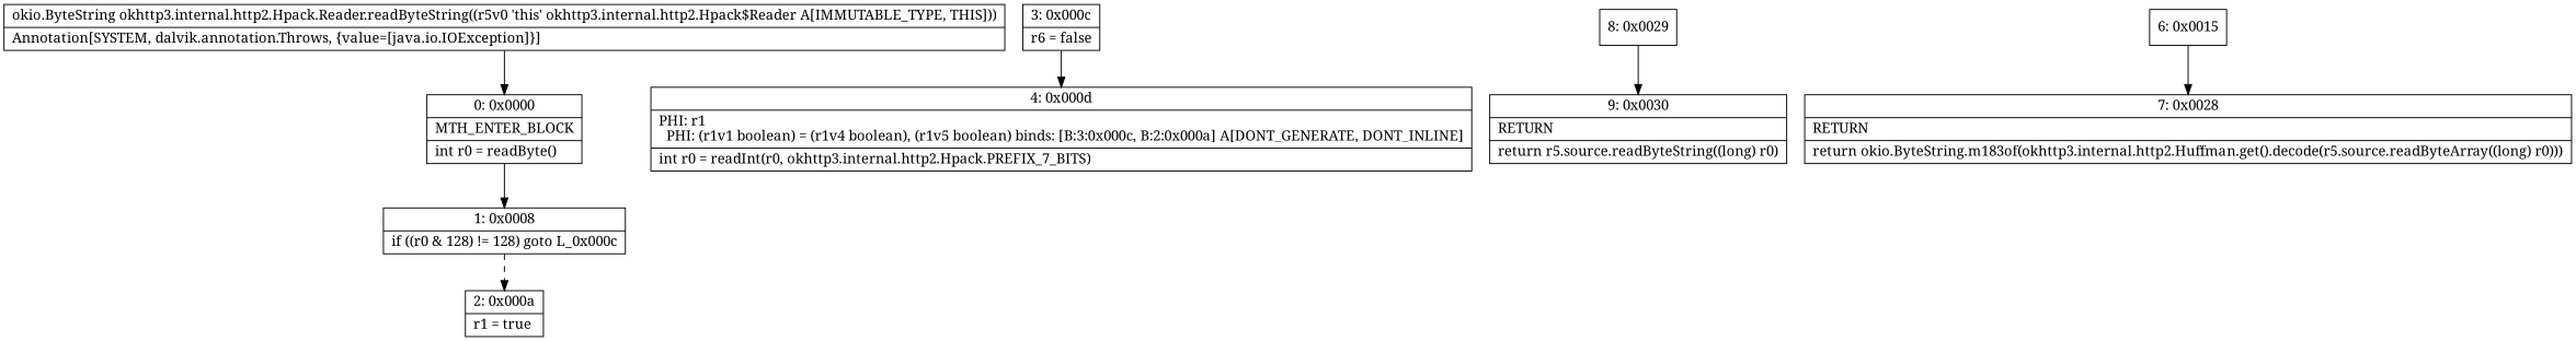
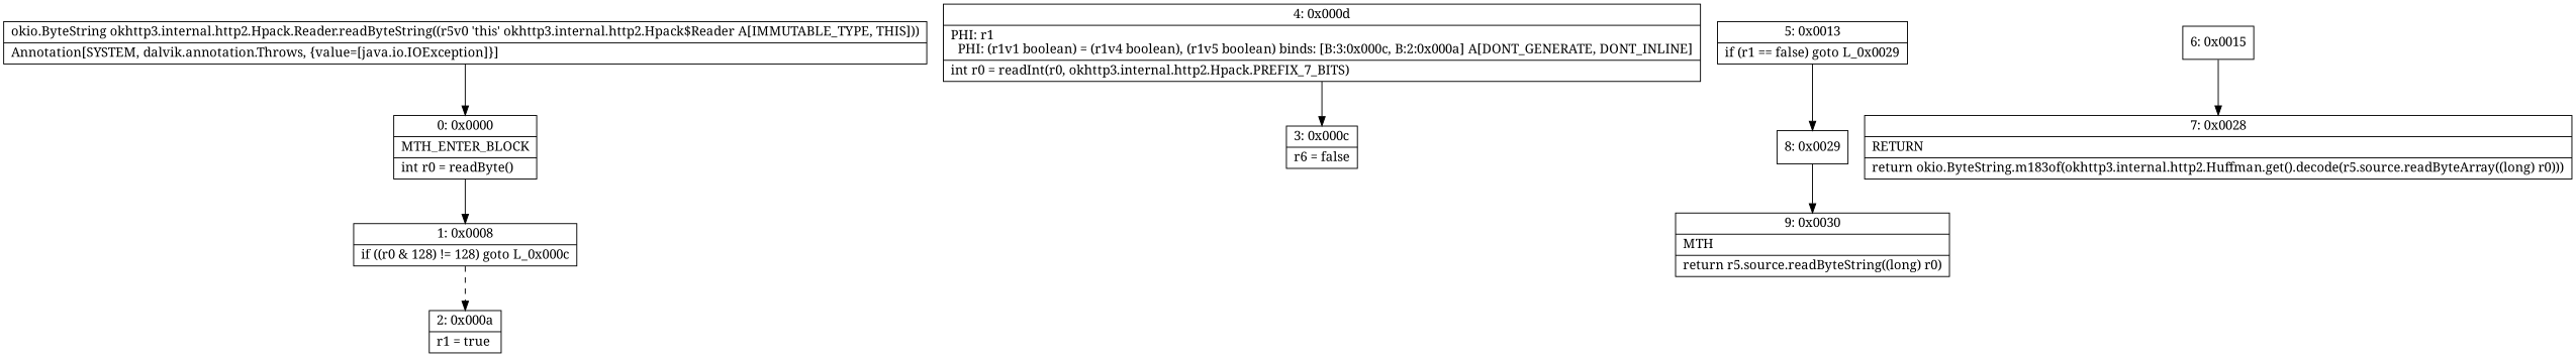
  digraph {
    fontname="Noto Serif"
    node [fontname="Noto Serif" shape=record]
    edge [fontname="Noto Serif"]
    n1 [label="{0\:\ 0x0000|MTH_ENTER_BLOCK\l|int r0 = readByte()\l}"]
    n2 [label="{1\:\ 0x0008|if ((r0 & 128) != 128) goto L_0x000c\l}"]
    n3 [label="{2\:\ 0x000a|r1 = true\l}"]
    n4 [label="{3\:\ 0x000c|r6 = false\l}"]
    n5 [label="{4\:\ 0x000d|PHI: r1 \l  PHI: (r1v1 boolean) = (r1v4 boolean), (r1v5 boolean) binds: [B:3:0x000c, B:2:0x000a] A[DONT_GENERATE, DONT_INLINE]\l|int r0 = readInt(r0, okhttp3.internal.http2.Hpack.PREFIX_7_BITS)\l}"]
+   n6 [label="{5\:\ 0x0013|if (r1 == false) goto L_0x0029\l}"]
    n7 [label="{8\:\ 0x0029}"]
    n8 [label="{6\:\ 0x0015}"]
    n9 [label="{7\:\ 0x0028|RETURN\l|return okio.ByteString.m183of(okhttp3.internal.http2.Huffman.get().decode(r5.source.readByteArray((long) r0)))\l}"]
-   n10 [label="{9\:\ 0x0030|RETURN\l|return r5.source.readByteString((long) r0)\l}"]
+   n10 [label="{9\:\ 0x0030|MTH\l|return r5.source.readByteString((long) r0)\l}"]
    n11 [label="{okio.ByteString okhttp3.internal.http2.Hpack.Reader.readByteString((r5v0 'this' okhttp3.internal.http2.Hpack$Reader A[IMMUTABLE_TYPE, THIS]))  | Annotation[SYSTEM, dalvik.annotation.Throws, \{value=[java.io.IOException]\}]\l}"]
    n1 -> n2
    n2 -> n3 [style=dashed]
-   n4 -> n5
+   n5 -> n4
+   n6 -> n7
    n7 -> n10
    n8 -> n9
    n11 -> n1
  }
